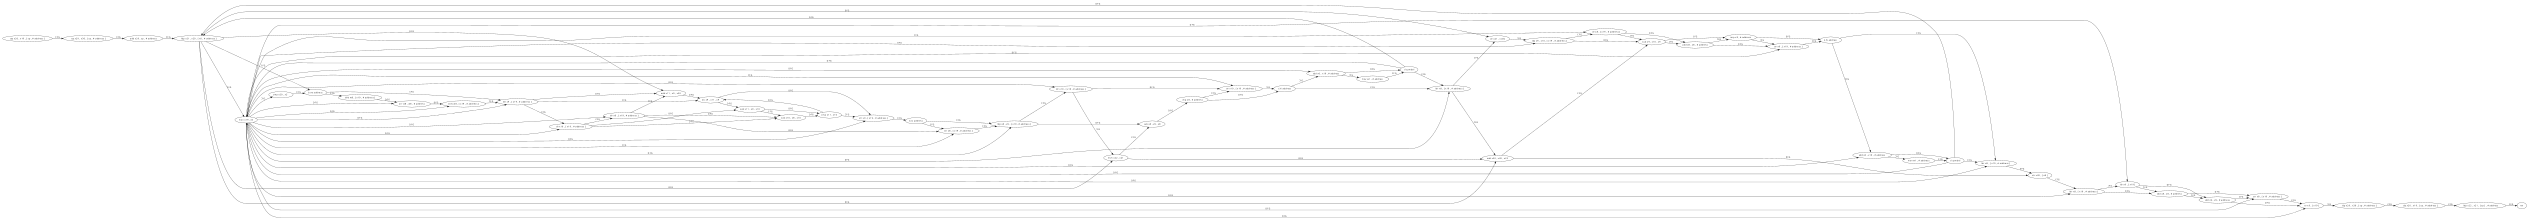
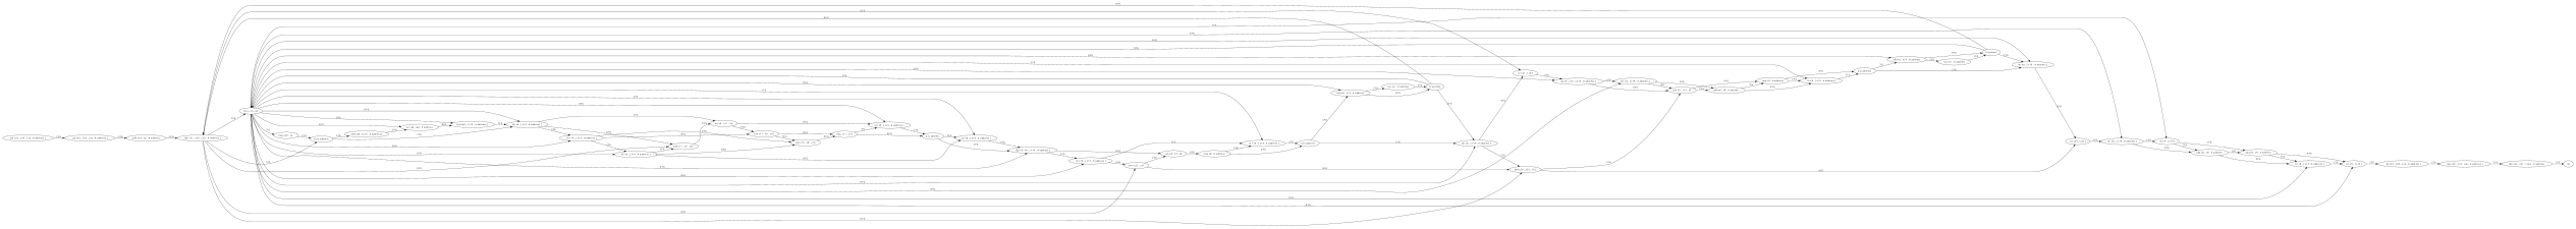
  digraph {
    fontname="Open Sans"
    rankdir=LR
    node [fontname="Open Sans"]
    edge [fontname="Open Sans"]
    n1 [label="stp x20 , x19 , [ sp , # address ]"]
    n2 [label="stp x29 , x30 , [ sp , # address ]"]
    n3 [label="add x29 , sp , # address"]
    n4 [label="ldp x21 , x20 , [ x0 , # address ]"]
    n5 [label="mov x19 , x0"]
    n6 [label="b.ne address"]
    n7 [label="add x11 , x9 , x20"]
    n8 [label="mvn x22 , x21"]
    n9 [label="add x20 , x20 , x22"]
    n10 [label="str x21 , [ x8 ]"]
    n11 [label="cmp x20 , x21"]
    n12 [label="ldr x9 , [ x19 , # address ]"]
    n13 [label="ldr x10 , [ x19 , # address ]"]
    n14 [label="ldr x8 , [ x19 , # address ]"]
    n15 [label="str x9 , [ x19 , # address ]"]
    n16 [label="ldp x8 , x9 , [ x19 , # address ]"]
    n17 [label="str x8 , [ x19 , # address ]"]
    n18 [label="strb w8 , [ x19 , # address ]"]
    n19 [label="ldr x10 , [ x19 , # address ]"]
    n20 [label="str x10 , [ x19 , # address ]"]
    n21 [label="ldr x8 , [ x19 , # address ]"]
    n22 [label="add x0 , x19 , # address"]
    n23 [label="ldp x9 , x10 , [ x19 , # address ]"]
    n24 [label="ldr x8 , [ x19 , # address ]"]
    n25 [label="str x8 , [ x19 , # address ]"]
    n26 [label="ldr x8 , [ x19 , # address ]"]
    n27 [label="add x0 , x19 , # address"]
    n28 [label="ldr x8 , [ x19 , # address ]"]
    n29 [label="ldr x9 , [ x19 ]"]
    n30 [label="str x8 , [ x19 , # address ]"]
    n31 [label="str x9 , [ x19 ]"]
    n32 [label="orr w8 , w8 , # address"]
    n33 [label="ldrb w8 , [ x19 , # address ]"]
    n34 [label="bic x9 , x11 , x9"]
    n35 [label="sub x8 , x9 , x8"]
    n36 [label="str x20 , [ x8 ]"]
    n37 [label="sub x9 , x10 , x9"]
    n38 [label="sub x11 , x9 , x10"]
    n39 [label="sub x10 , x8 , x10"]
    n40 [label="b.ls address"]
    n41 [label="b.hi address"]
    n42 [label="mov w1 , # address"]
    n43 [label="bl symbol"]
    n44 [label="add x8 , x8 , # address"]
    n45 [label="b.hi address"]
    n46 [label="mov w1 , # address"]
    n47 [label="bl symbol"]
    n48 [label="add x8 , x8 , # address"]
    n49 [label="add x9 , x9 , # address"]
    n50 [label="ldp x29 , x30 , [ sp , # address ]"]
    n51 [label="cmp x11 , x10"]
    n52 [label="cmp x8 , # address"]
    n53 [label="cmp x9 , # address"]
    n54 [label="ldp x20 , x19 , [ sp , # address ]"]
    n55 [label="ldp x22 , x21 , [ sp ] , # address"]
    n56 [label=ret]
    n1 -> n2 [label=CFG]
    n2 -> n3 [label=CFG]
    n3 -> n4 [label=CFG]
    n4 -> n5 [label=CFG]
    n4 -> n6 [label=DFG]
    n4 -> n7 [label=DFG]
    n4 -> n8 [label=DFG]
    n4 -> n9 [label=DFG]
    n4 -> n10 [label=DFG]
    n5 -> n11 [label=CFG]
    n5 -> n12 [label=DFG]
    n5 -> n13 [label=DFG]
    n5 -> n14 [label=DFG]
    n5 -> n15 [label=DFG]
    n5 -> n16 [label=DFG]
    n5 -> n17 [label=DFG]
    n5 -> n18 [label=DFG]
    n5 -> n19 [label=DFG]
    n5 -> n20 [label=DFG]
    n5 -> n21 [label=DFG]
    n5 -> n22 [label=DFG]
    n5 -> n23 [label=DFG]
    n5 -> n24 [label=DFG]
    n5 -> n25 [label=DFG]
    n5 -> n26 [label=DFG]
    n5 -> n27 [label=DFG]
    n5 -> n28 [label=DFG]
    n5 -> n29 [label=DFG]
    n5 -> n30 [label=DFG]
    n5 -> n31 [label=DFG]
    n5 -> n32 [label=DFG]
    n6 -> n12 [label=CFG]
    n6 -> n33 [label=CFG]
    n7 -> n34 [label=DFG]
    n8 -> n9 [label=DFG]
    n8 -> n35 [label=CFG]
    n9 -> n36 [label=DFG]
    n9 -> n37 [label=CFG]
    n10 -> n23 [label=CFG]
    n11 -> n6 [label=CFG]
    n12 -> n7 [label=DFG]
    n12 -> n13 [label=CFG]
    n12 -> n34 [label=DFG]
    n13 -> n14 [label=CFG]
    n13 -> n38 [label=DFG]
    n13 -> n39 [label=DFG]
    n14 -> n7 [label=CFG]
    n14 -> n17 [label=DFG]
    n14 -> n39 [label=DFG]
    n15 -> n40 [label=CFG]
    n16 -> n19 [label=CFG]
    n16 -> n35 [label=DFG]
    n17 -> n16 [label=CFG]
    n18 -> n12 [label=CFG]
    n19 -> n8 [label=CFG]
    n19 -> n20 [label=DFG]
    n20 -> n41 [label=CFG]
    n21 -> n9 [label=CFG]
    n21 -> n10 [label=DFG]
    n22 -> n42 [label=CFG]
    n22 -> n43 [label=DFG]
    n23 -> n24 [label=CFG]
    n23 -> n37 [label=DFG]
    n24 -> n37 [label=CFG]
    n24 -> n44 [label=DFG]
    n25 -> n45 [label=CFG]
    n26 -> n36 [label=DFG]
    n27 -> n46 [label=CFG]
    n27 -> n47 [label=DFG]
    n28 -> n29 [label=CFG]
    n28 -> n48 [label=DFG]
    n29 -> n48 [label=CFG]
    n29 -> n49 [label=DFG]
    n30 -> n31 [label=CFG]
    n31 -> n50 [label=CFG]
    n32 -> n18 [label=DFG]
    n33 -> n32 [label=DFG]
    n34 -> n15 [label=DFG]
    n34 -> n38 [label=DFG]
    n35 -> n52 [label=DFG]
    n36 -> n28 [label=CFG]
    n37 -> n44 [label=CFG]
    n37 -> n53 [label=DFG]
    n38 -> n39 [label=CFG]
    n38 -> n51 [label=DFG]
    n39 -> n51 [label=DFG]
    n40 -> n16 [label=CFG]
    n40 -> n17 [label=CFG]
    n41 -> n21 [label=CFG]
    n41 -> n22 [label=CFG]
    n42 -> n43 [label=CFG]
    n43 -> n4 [label=DFG]
    n43 -> n5 [label=DFG]
    n43 -> n21 [label=CFG]
    n44 -> n25 [label=DFG]
    n44 -> n53 [label=CFG]
    n45 -> n26 [label=CFG]
    n45 -> n27 [label=CFG]
    n46 -> n47 [label=CFG]
    n47 -> n4 [label=DFG]
    n47 -> n5 [label=DFG]
    n47 -> n26 [label=CFG]
    n48 -> n30 [label=DFG]
    n48 -> n49 [label=CFG]
    n49 -> n30 [label=CFG]
    n49 -> n31 [label=DFG]
    n50 -> n54 [label=CFG]
    n51 -> n15 [label=CFG]
-   n51 -> n34 [label=DFG]
+   n51 -> n40 [label=DFG]
    n52 -> n20 [label=CFG]
    n52 -> n41 [label=DFG]
    n53 -> n25 [label=CFG]
    n53 -> n45 [label=DFG]
    n54 -> n55 [label=CFG]
    n55 -> n56 [label=CFG]
  }
